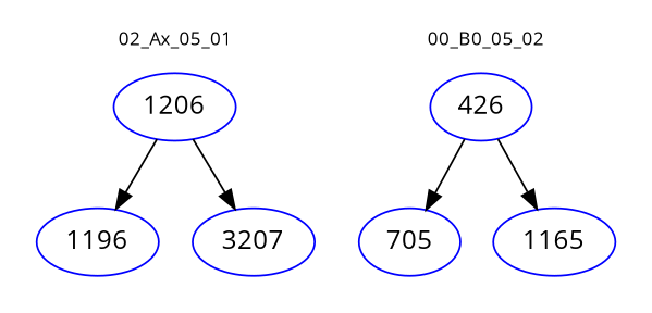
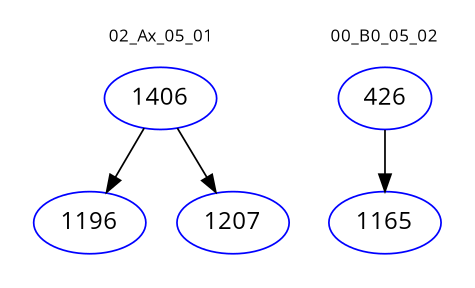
  digraph {
    fontname="Open Sans"
    node [color=blue fontname="Open Sans"]
    edge [color=black fontname="Open Sans"]
-   n1 [label=1206]
+   n1 [label=1406]
    n2 [label=1196]
-   n3 [label=3207]
+   n3 [label=1207]
    n4 [label=426]
-   n5 [label=705]
    n6 [label=1165]
    subgraph cluster_1 {
      color=white
      fontsize=10
      label="02_Ax_05_01"
      n1
      n2
      n3
    }
    subgraph cluster_2 {
      color=white
      fontsize=10
      label="00_B0_05_02"
      n4
-     n5
      n6
    }
    n1 -> n2
    n1 -> n3
-   n4 -> n5
    n4 -> n6
  }
